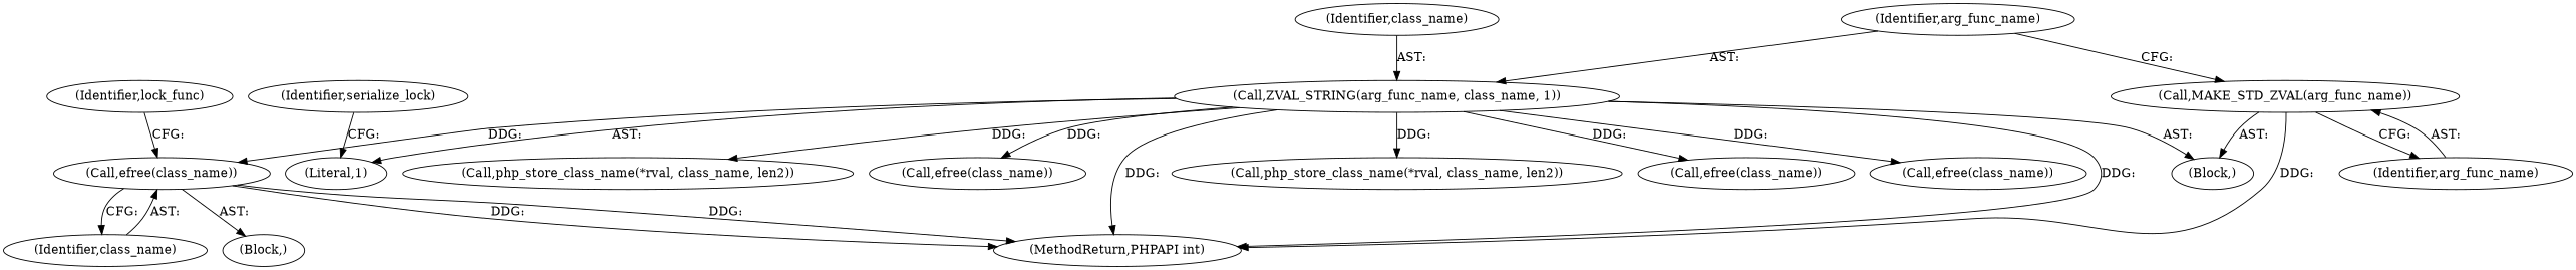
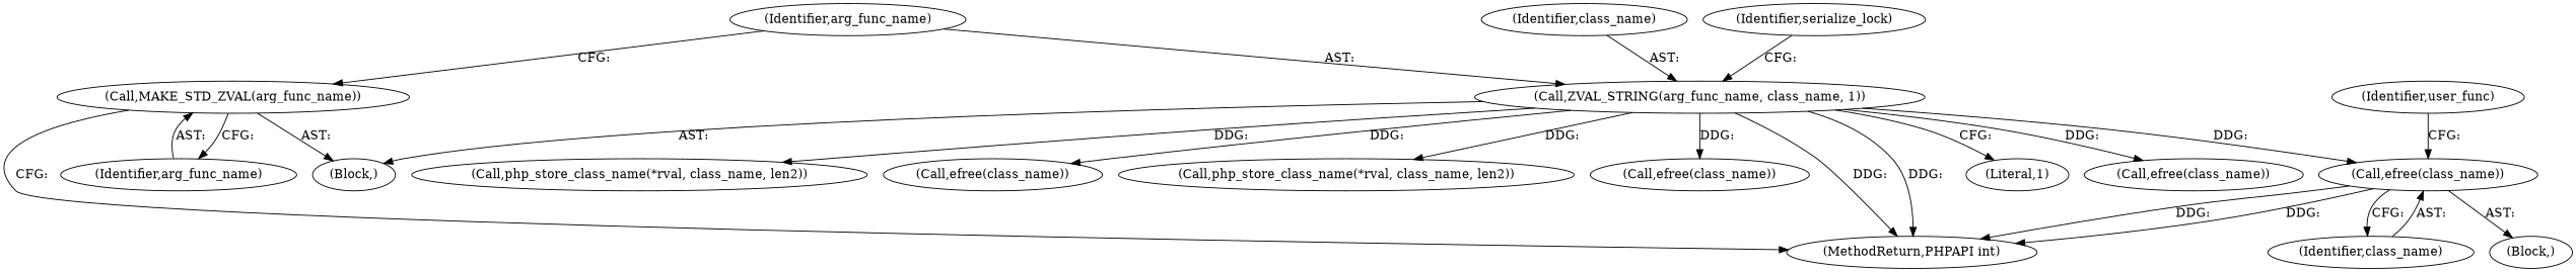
  digraph {
    n1 [label="(Call,efree(class_name))"]
    n2 [label="(MethodReturn,PHPAPI int)"]
    n3 [label="(Identifier,class_name)"]
    n4 [label="(Block,)"]
    n5 [label="(Call,ZVAL_STRING(arg_func_name, class_name, 1))"]
    n6 [label="(Literal,1)"]
    n7 [label="(Call,efree(class_name))"]
    n8 [label="(Call,php_store_class_name(*rval, class_name, len2))"]
    n9 [label="(Call,efree(class_name))"]
    n10 [label="(Call,php_store_class_name(*rval, class_name, len2))"]
    n11 [label="(Block,)"]
    n12 [label="(Call,efree(class_name))"]
    n13 [label="(Call,MAKE_STD_ZVAL(arg_func_name))"]
    n14 [label="(Identifier,arg_func_name)"]
    n15 [label="(Identifier,arg_func_name)"]
    n16 [label="(Identifier,class_name)"]
    n17 [label="(Identifier,serialize_lock)"]
-   n18 [label="(Identifier,lock_func)"]
+   n18 [label="(Identifier,user_func)"]
    n1 -> n2 [label="DDG: "]
    n1 -> n2 [label="DDG: "]
    n1 -> n3 [label="CFG: "]
    n1 -> n4 [label="AST: "]
    n3 -> n1 [label="AST: "]
    n5 -> n1 [label="DDG: "]
    n5 -> n2 [label="DDG: "]
    n5 -> n2 [label="DDG: "]
-   n5 -> n6 [label="AST: "]
+   n5 -> n6 [label="CFG: "]
    n5 -> n7 [label="DDG: "]
    n5 -> n8 [label="DDG: "]
    n5 -> n9 [label="DDG: "]
    n5 -> n10 [label="DDG: "]
    n5 -> n11 [label="AST: "]
    n5 -> n12 [label="DDG: "]
-   n13 -> n2 [label="DDG: "]
+   n13 -> n2 [label="CFG: "]
    n13 -> n11 [label="AST: "]
    n13 -> n14 [label="CFG: "]
    n14 -> n13 [label="AST: "]
    n15 -> n5 [label="AST: "]
    n15 -> n13 [label="CFG: "]
    n16 -> n5 [label="AST: "]
-   n17 -> n6 [label="CFG: "]
+   n17 -> n5 [label="CFG: "]
    n18 -> n1 [label="CFG: "]
  }
